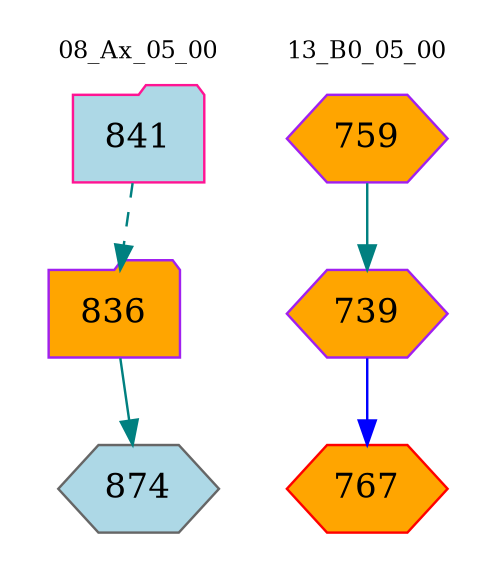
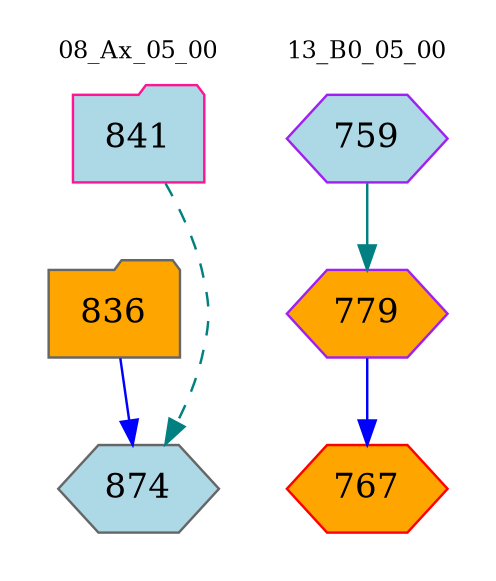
  digraph {
    node [color=gray40 fillcolor=orange shape=hexagon style=filled]
    edge [color=teal style=solid]
    n1 [color=deeppink fillcolor=lightblue label=841 shape=folder]
-   n2 [color=purple label=836 shape=folder]
+   n2 [label=836 shape=folder]
    n3 [fillcolor=lightblue label=874]
-   n4 [color=purple label=759]
-   n5 [color=purple label=739]
+   n4 [color=purple fillcolor=lightblue label=759]
+   n5 [color=purple label=779]
    n6 [color=red label=767]
    subgraph cluster_1 {
      color=white
      fontsize=10
      label="08_Ax_05_00"
      n1
      n2
      n3
    }
    subgraph cluster_2 {
      color=white
      fontsize=10
      label="13_B0_05_00"
      n4
      n5
      n6
    }
-   n1 -> n2 [style=dashed]
-   n2 -> n3
+   n1 -> n3 [style=dashed]
+   n2 -> n3 [color=blue]
    n4 -> n5
    n5 -> n6 [color=blue]
  }
